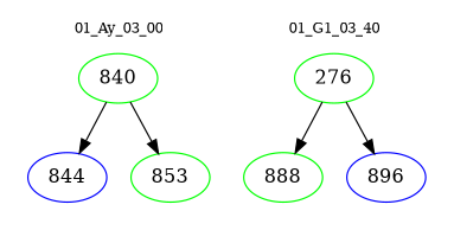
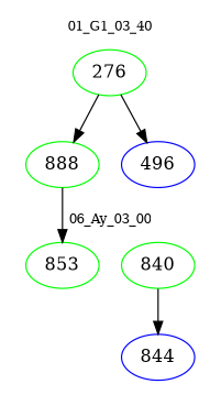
  digraph {
    node [color=green]
    edge [color=black]
    n1 [label=840]
    n2 [color=blue label=844]
    n3 [label=853]
    n4 [label=276]
    n5 [label=888]
-   n6 [color=blue label=896]
+   n6 [color=blue label=496]
    subgraph cluster_1 {
      color=white
      fontsize=10
-     label="01_Ay_03_00"
+     label="06_Ay_03_00"
      n1
      n2
      n3
    }
    subgraph cluster_2 {
      color=white
      fontsize=10
      label="01_G1_03_40"
      n4
      n5
      n6
    }
    n1 -> n2
-   n1 -> n3
+   n5 -> n3
    n4 -> n5
    n4 -> n6
  }
